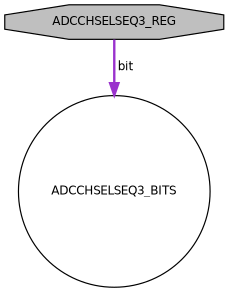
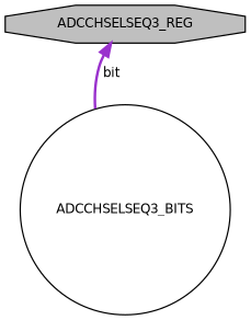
  digraph {
    node [color=black fontname=Helvetica fontsize=10 style=filled]
    n1 [fillcolor=grey75 fontcolor=black height=0.2 label=ADCCHSELSEQ3_REG shape=octagon width=0.4]
    n2 [fillcolor=white height=0.2 label=ADCCHSELSEQ3_BITS shape=circle width=0.4]
-   n2 -> n1 [color=darkorchid3 dir=back fontname=Helvetica fontsize=10 label=" bit" labelfontname=Helvetica labelfontsize=10 style=bold]
+   n1 -> n2 [color=darkorchid3 dir=back fontname=Helvetica fontsize=10 label=" bit" labelfontname=Helvetica labelfontsize=10 style=bold]
  }
